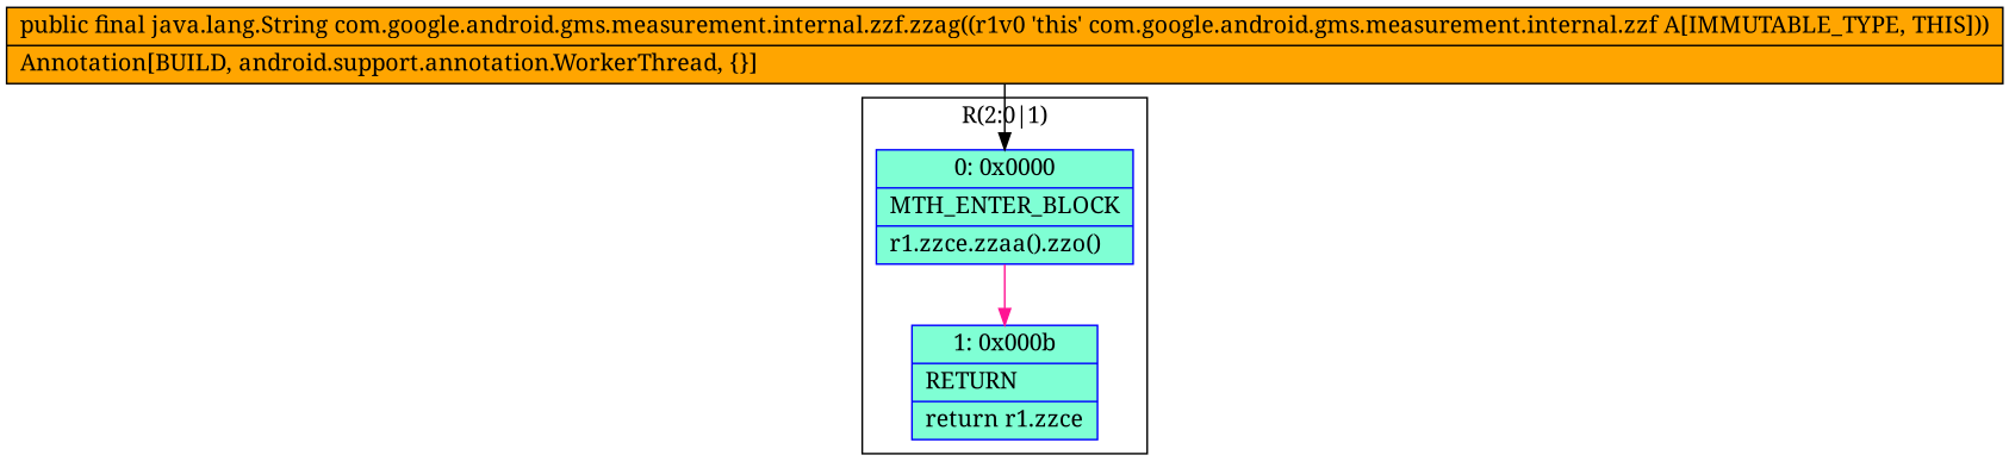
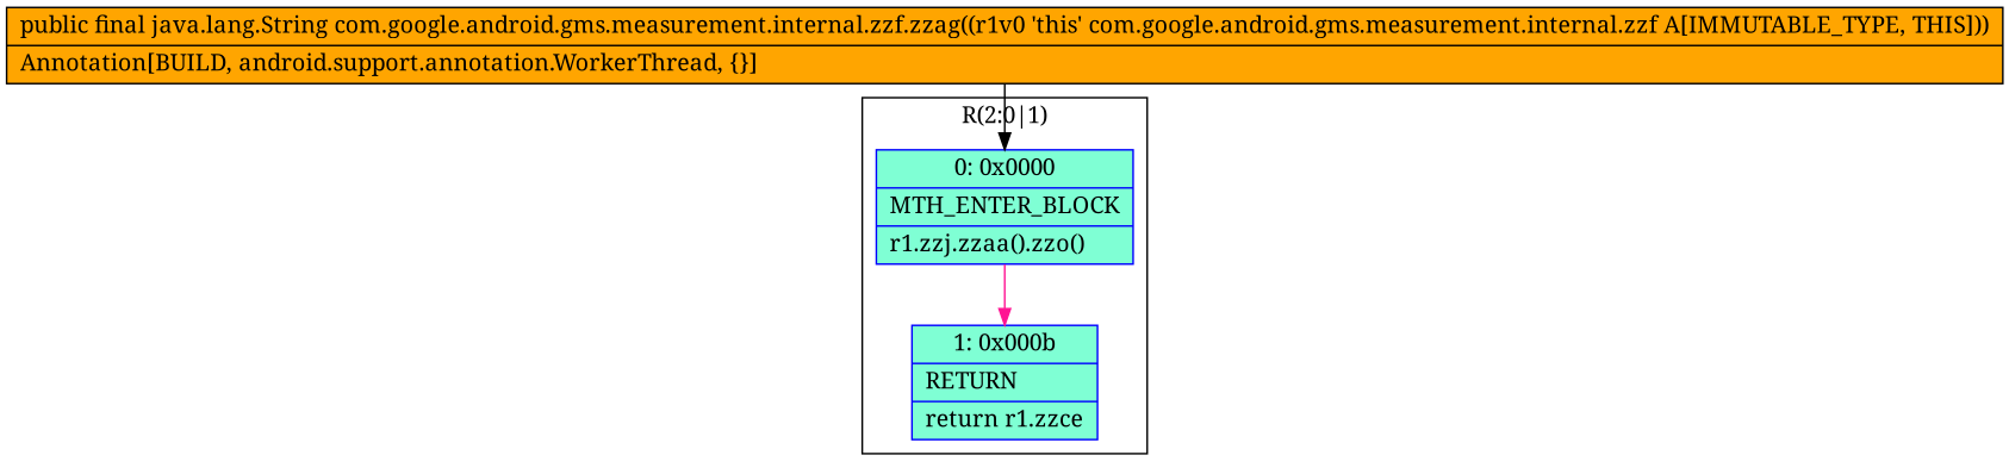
  digraph {
    fontname="Noto Serif"
    node [color=blue shape=record style=filled fillcolor=aquamarine fontname="Noto Serif"]
    edge [fontname="Noto Serif"]
-   n1 [label="{0\:\ 0x0000|MTH_ENTER_BLOCK\l|r1.zzce.zzaa().zzo()\l}"]
+   n1 [label="{0\:\ 0x0000|MTH_ENTER_BLOCK\l|r1.zzj.zzaa().zzo()\l}"]
    n2 [label="{1\:\ 0x000b|RETURN\l|return r1.zzce\l}"]
    n3 [label="{public final java.lang.String com.google.android.gms.measurement.internal.zzf.zzag((r1v0 'this' com.google.android.gms.measurement.internal.zzf A[IMMUTABLE_TYPE, THIS]))  | Annotation[BUILD, android.support.annotation.WorkerThread, \{\}]\l}" fillcolor=orange color=""]
    subgraph cluster_1 {
      label="R(2:0|1)"
      n1
      n2
    }
    n1 -> n2 [color=deeppink]
    n3 -> n1 [color=black]
  }
